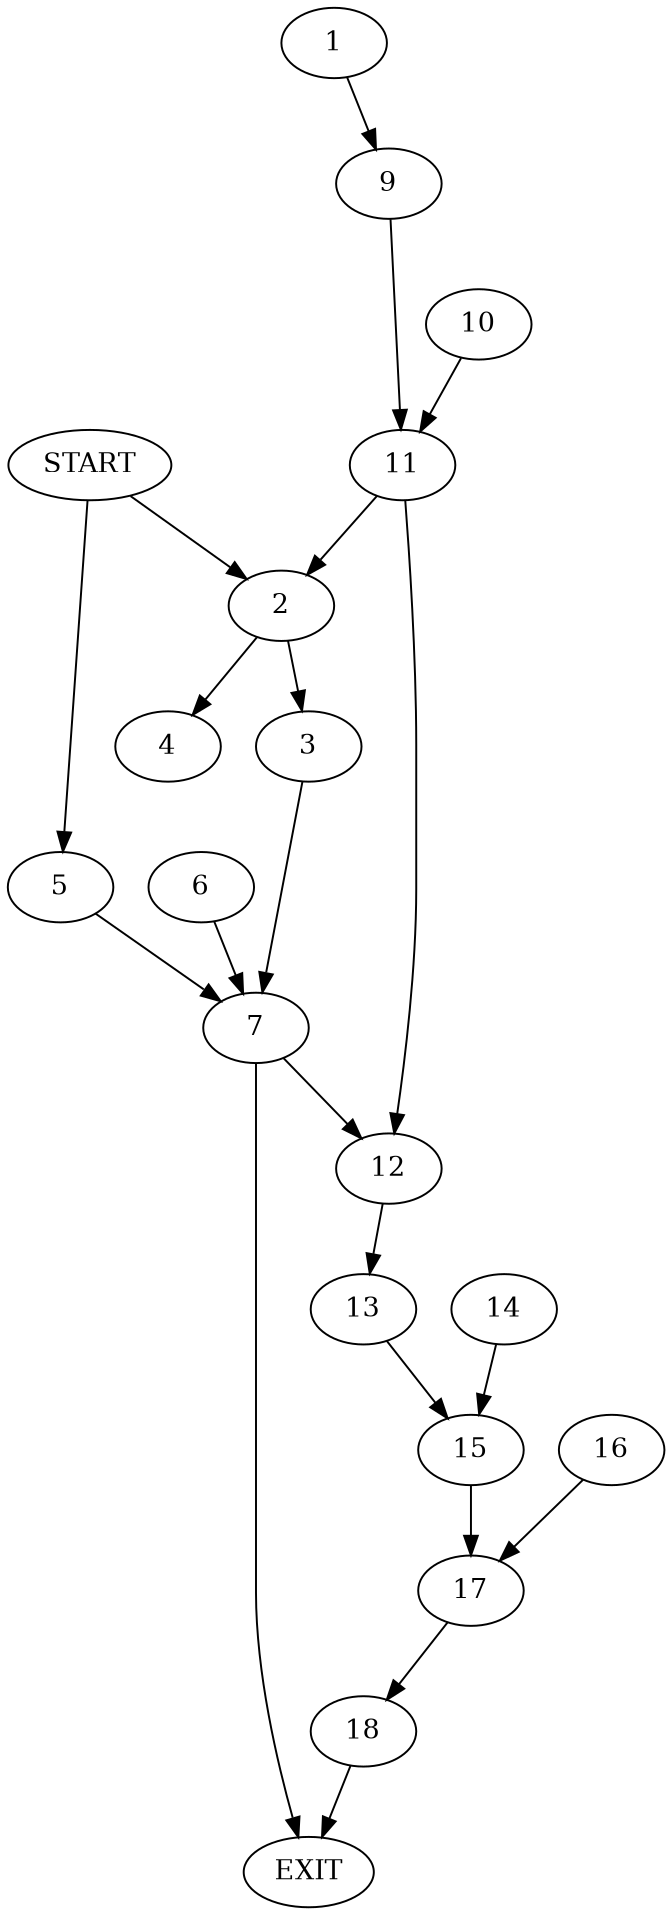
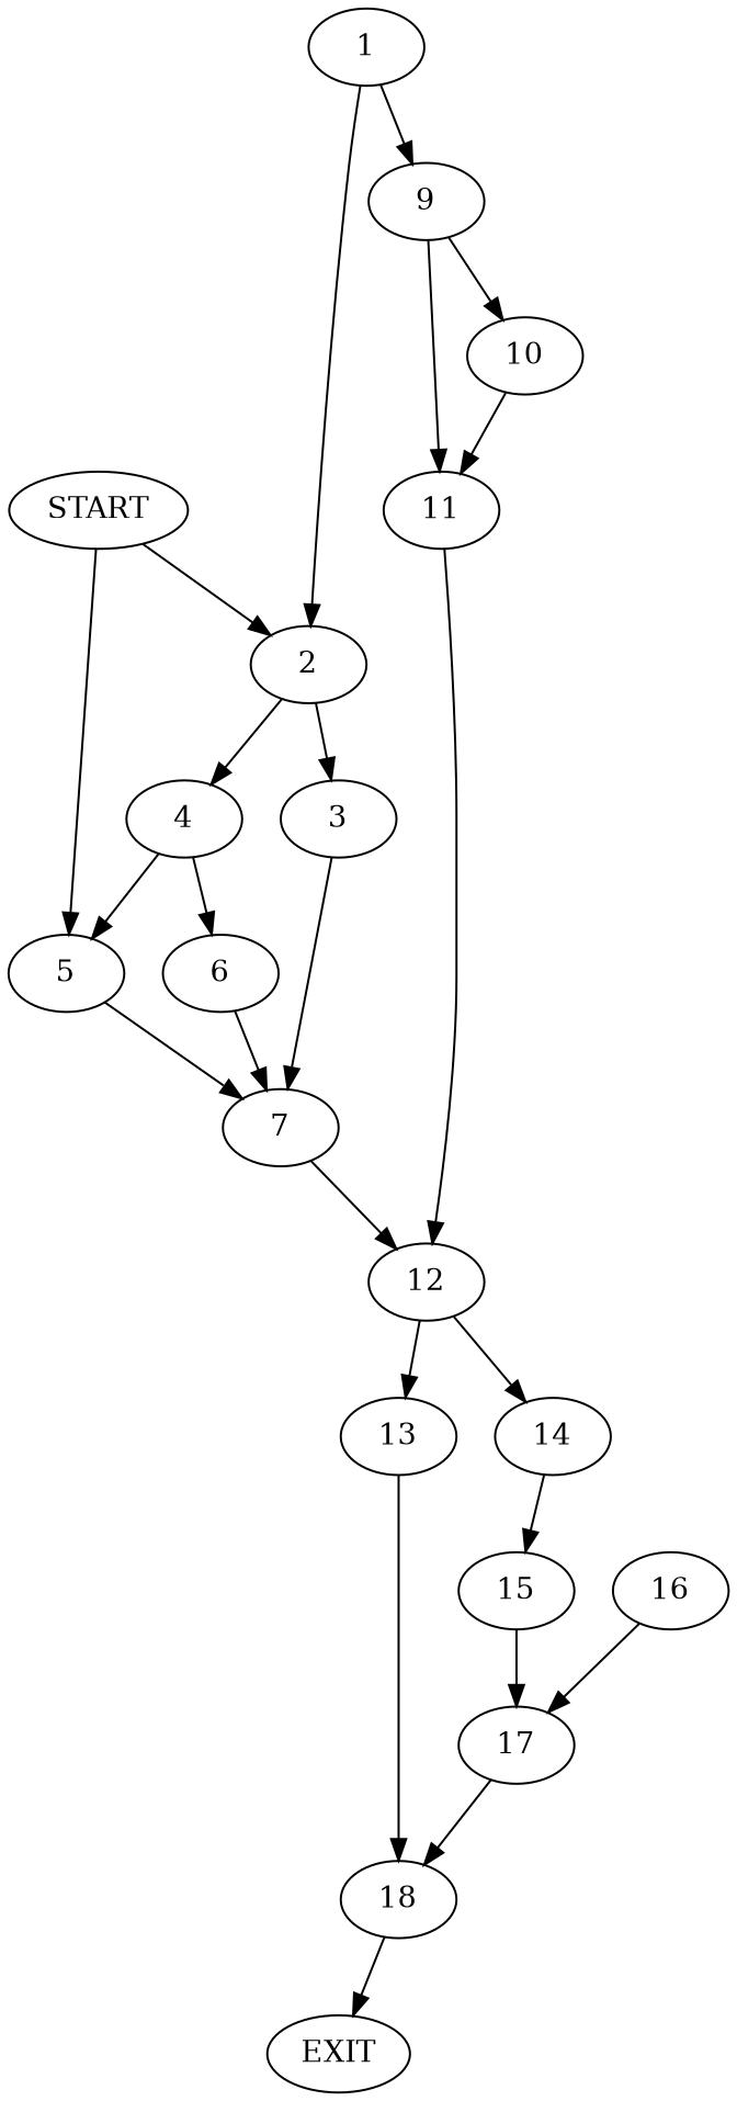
  digraph {
    n1 [label=START]
    2
    5
    1
    9
    3
    4
    10
    11
    7
    6
    12
    n13 [label=EXIT]
    13
    14
    18
    15
    17
    16
    n1 -> 2
    n1 -> 5
    2 -> 3
    2 -> 4
    5 -> 7
-   11 -> 2
+   1 -> 2
    1 -> 9
+   9 -> 10
    9 -> 11
    3 -> 7
+   4 -> 5
+   4 -> 6
    10 -> 11
    11 -> 12
    7 -> 12 [tailport=s2]
-   7 -> n13
    6 -> 7
    12 -> 13
-   13 -> 15
+   12 -> 14
+   13 -> 18
    14 -> 15
    18 -> n13
    15 -> 17
    17 -> 18
    16 -> 17
  }
